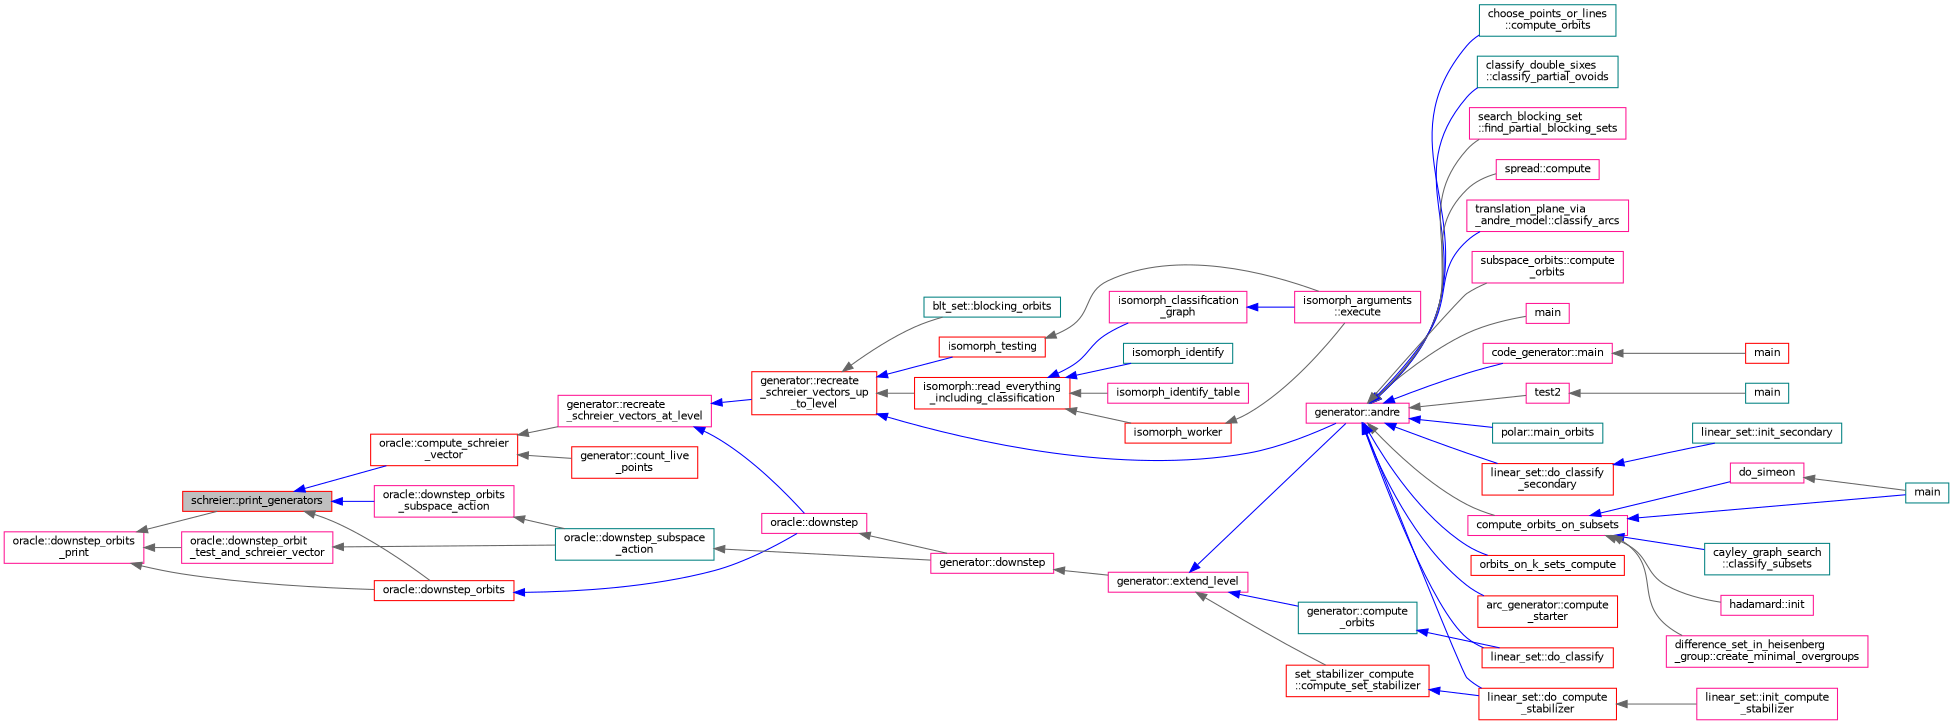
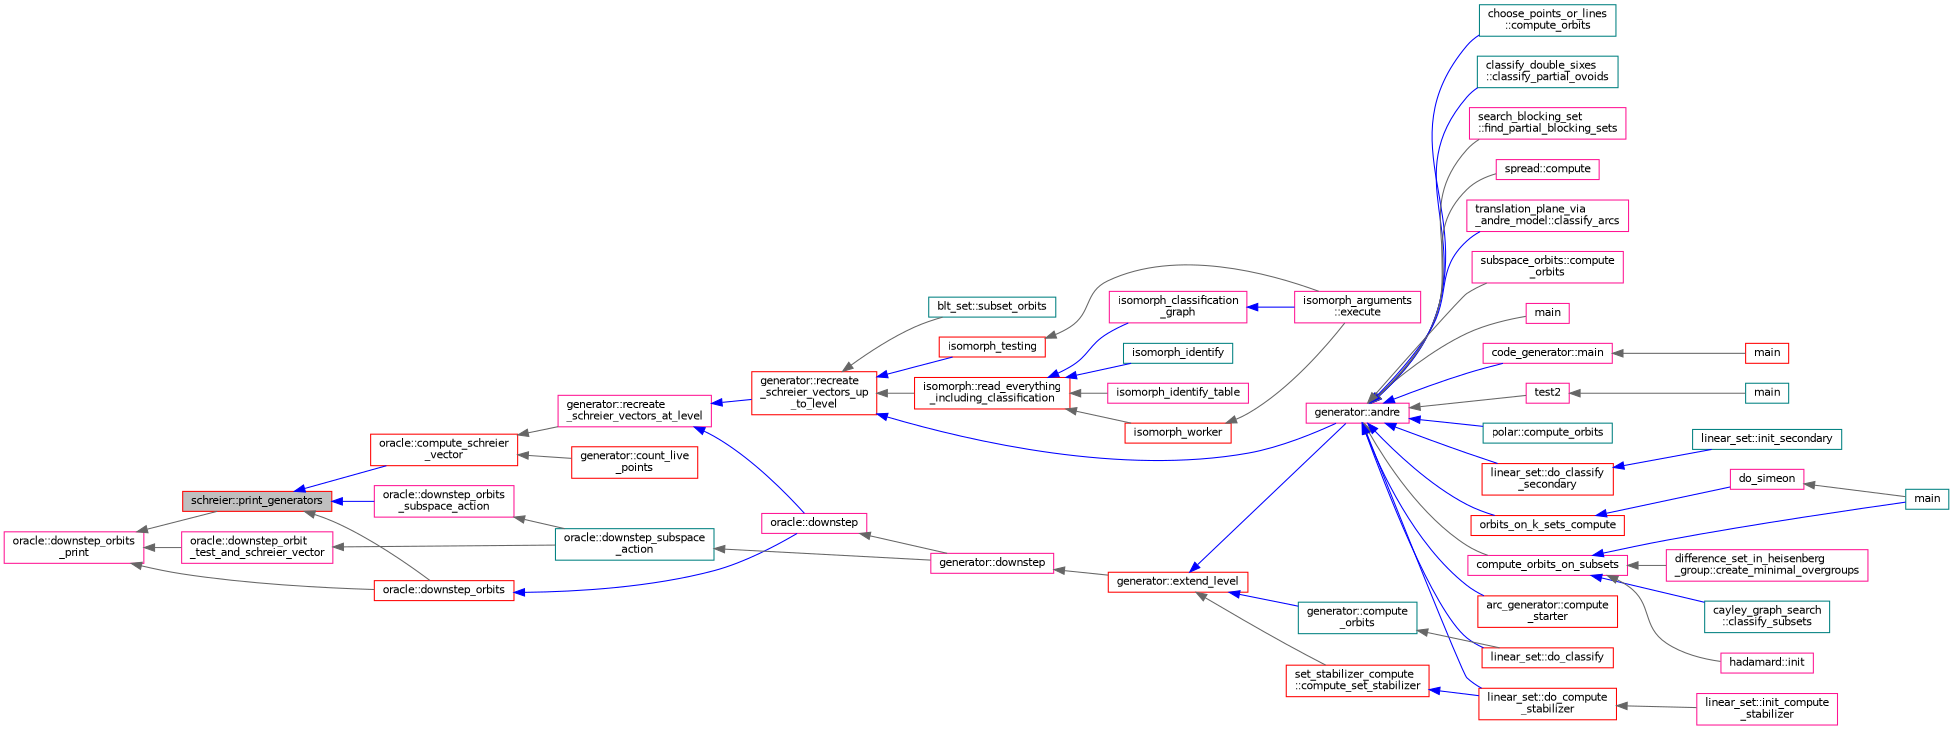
  digraph {
    rankdir=LR
    node [color=deeppink fillcolor=white fontname=Helvetica fontsize=10 shape=record style=filled]
    edge [color=gray40 dir=back fontname=Helvetica fontsize=10 labelfontname=Helvetica labelfontsize=10 style=solid]
    n1 [color=red fillcolor=grey75 fontcolor=black height=0.2 label="schreier::print_generators" width=0.4]
    n2 [color=red height=0.2 label="oracle::compute_schreier\l_vector" width=0.4]
    n3 [color=red height=0.2 label="oracle::downstep_orbits" width=0.4]
    n4 [height=0.2 label="oracle::downstep_orbits\l_subspace_action" width=0.4]
    n5 [height=0.2 label="generator::recreate\l_schreier_vectors_at_level" width=0.4]
    n6 [color=red height=0.2 label="generator::count_live\l_points" width=0.4]
    n7 [height=0.2 label="oracle::downstep" width=0.4]
    n8 [height=0.2 label="oracle::downstep_orbits\l_print" width=0.4]
    n9 [height=0.2 label="oracle::downstep_orbit\l_test_and_schreier_vector" width=0.4]
    n10 [color=teal height=0.2 label="oracle::downstep_subspace\l_action" width=0.4]
    n11 [color=red height=0.2 label="generator::recreate\l_schreier_vectors_up\l_to_level" width=0.4]
-   n12 [color=teal height=0.2 label="blt_set::blocking_orbits" width=0.4]
+   n12 [color=teal height=0.2 label="blt_set::subset_orbits" width=0.4]
    n13 [height=0.2 label="generator::andre" width=0.4]
    n14 [color=red height=0.2 label="isomorph::read_everything\l_including_classification" width=0.4]
    n15 [color=red height=0.2 label=isomorph_testing width=0.4]
    n16 [height=0.2 label=main width=0.4]
    n17 [height=0.2 label="code_generator::main" width=0.4]
    n18 [height=0.2 label=test2 width=0.4]
-   n19 [color=teal height=0.2 label="polar::main_orbits" width=0.4]
+   n19 [color=teal height=0.2 label="polar::compute_orbits" width=0.4]
    n20 [color=red height=0.2 label="linear_set::do_classify" width=0.4]
    n21 [color=red height=0.2 label="linear_set::do_classify\l_secondary" width=0.4]
    n22 [color=red height=0.2 label="linear_set::do_compute\l_stabilizer" width=0.4]
    n23 [height=0.2 label=compute_orbits_on_subsets width=0.4]
    n24 [color=red height=0.2 label=orbits_on_k_sets_compute width=0.4]
    n25 [color=red height=0.2 label="arc_generator::compute\l_starter" width=0.4]
    n26 [color=teal height=0.2 label="choose_points_or_lines\l::compute_orbits" width=0.4]
    n27 [color=teal height=0.2 label="classify_double_sixes\l::classify_partial_ovoids" width=0.4]
    n28 [height=0.2 label="search_blocking_set\l::find_partial_blocking_sets" width=0.4]
    n29 [height=0.2 label="spread::compute" width=0.4]
    n30 [height=0.2 label="translation_plane_via\l_andre_model::classify_arcs" width=0.4]
    n31 [height=0.2 label="subspace_orbits::compute\l_orbits" width=0.4]
    n32 [height=0.2 label="isomorph_classification\l_graph" width=0.4]
    n33 [color=teal height=0.2 label=isomorph_identify width=0.4]
    n34 [height=0.2 label=isomorph_identify_table width=0.4]
    n35 [color=red height=0.2 label=isomorph_worker width=0.4]
    n36 [height=0.2 label="isomorph_arguments\l::execute" width=0.4]
    n37 [color=red height=0.2 label=main width=0.4]
    n38 [color=teal height=0.2 label=main width=0.4]
    n39 [color=teal height=0.2 label="linear_set::init_secondary" width=0.4]
    n40 [height=0.2 label="linear_set::init_compute\l_stabilizer" width=0.4]
    n41 [color=teal height=0.2 label="cayley_graph_search\l::classify_subsets" width=0.4]
    n42 [height=0.2 label="hadamard::init" width=0.4]
    n43 [height=0.2 label="difference_set_in_heisenberg\l_group::create_minimal_overgroups" width=0.4]
    n44 [color=teal height=0.2 label=main width=0.4]
    n45 [height=0.2 label=do_simeon width=0.4]
    n46 [height=0.2 label="generator::downstep" width=0.4]
-   n47 [height=0.2 label="generator::extend_level" width=0.4]
+   n47 [color=red height=0.2 label="generator::extend_level" width=0.4]
    n48 [color=red height=0.2 label="set_stabilizer_compute\l::compute_set_stabilizer" width=0.4]
    n49 [color=teal height=0.2 label="generator::compute\l_orbits" width=0.4]
    n1 -> n2 [color=blue]
    n1 -> n3
    n1 -> n4 [color=blue]
    n2 -> n5
    n2 -> n6
    n3 -> n7 [color=blue]
    n4 -> n10
    n5 -> n7 [color=blue]
    n5 -> n11 [color=blue]
    n7 -> n46
    n8 -> n1
    n8 -> n3
    n8 -> n9
    n9 -> n10
    n10 -> n46
    n11 -> n12
    n11 -> n13 [color=blue]
    n11 -> n14
    n11 -> n15 [color=blue]
    n13 -> n16
    n13 -> n17 [color=blue]
    n13 -> n18
    n13 -> n19 [color=blue]
    n13 -> n20 [color=blue]
    n13 -> n21 [color=blue]
    n13 -> n22 [color=blue]
    n13 -> n23
    n13 -> n24 [color=blue]
    n13 -> n25 [color=blue]
    n13 -> n26 [color=blue]
    n13 -> n27 [color=blue]
    n13 -> n28
    n13 -> n29
    n13 -> n30 [color=blue]
    n13 -> n31
    n14 -> n32 [color=blue]
    n14 -> n33 [color=blue]
    n14 -> n34
    n14 -> n35
    n15 -> n36
    n17 -> n37
    n18 -> n38
    n21 -> n39 [color=blue]
    n22 -> n40
    n23 -> n41 [color=blue]
    n23 -> n42
    n23 -> n43
    n23 -> n44 [color=blue]
-   n23 -> n45 [color=blue]
+   n24 -> n45 [color=blue]
    n32 -> n36 [color=blue]
    n35 -> n36
    n45 -> n44
    n46 -> n47
    n47 -> n13 [color=blue]
    n47 -> n48
    n47 -> n49 [color=blue]
    n48 -> n22 [color=blue]
-   n49 -> n20 [color=blue]
+   n49 -> n20
  }
